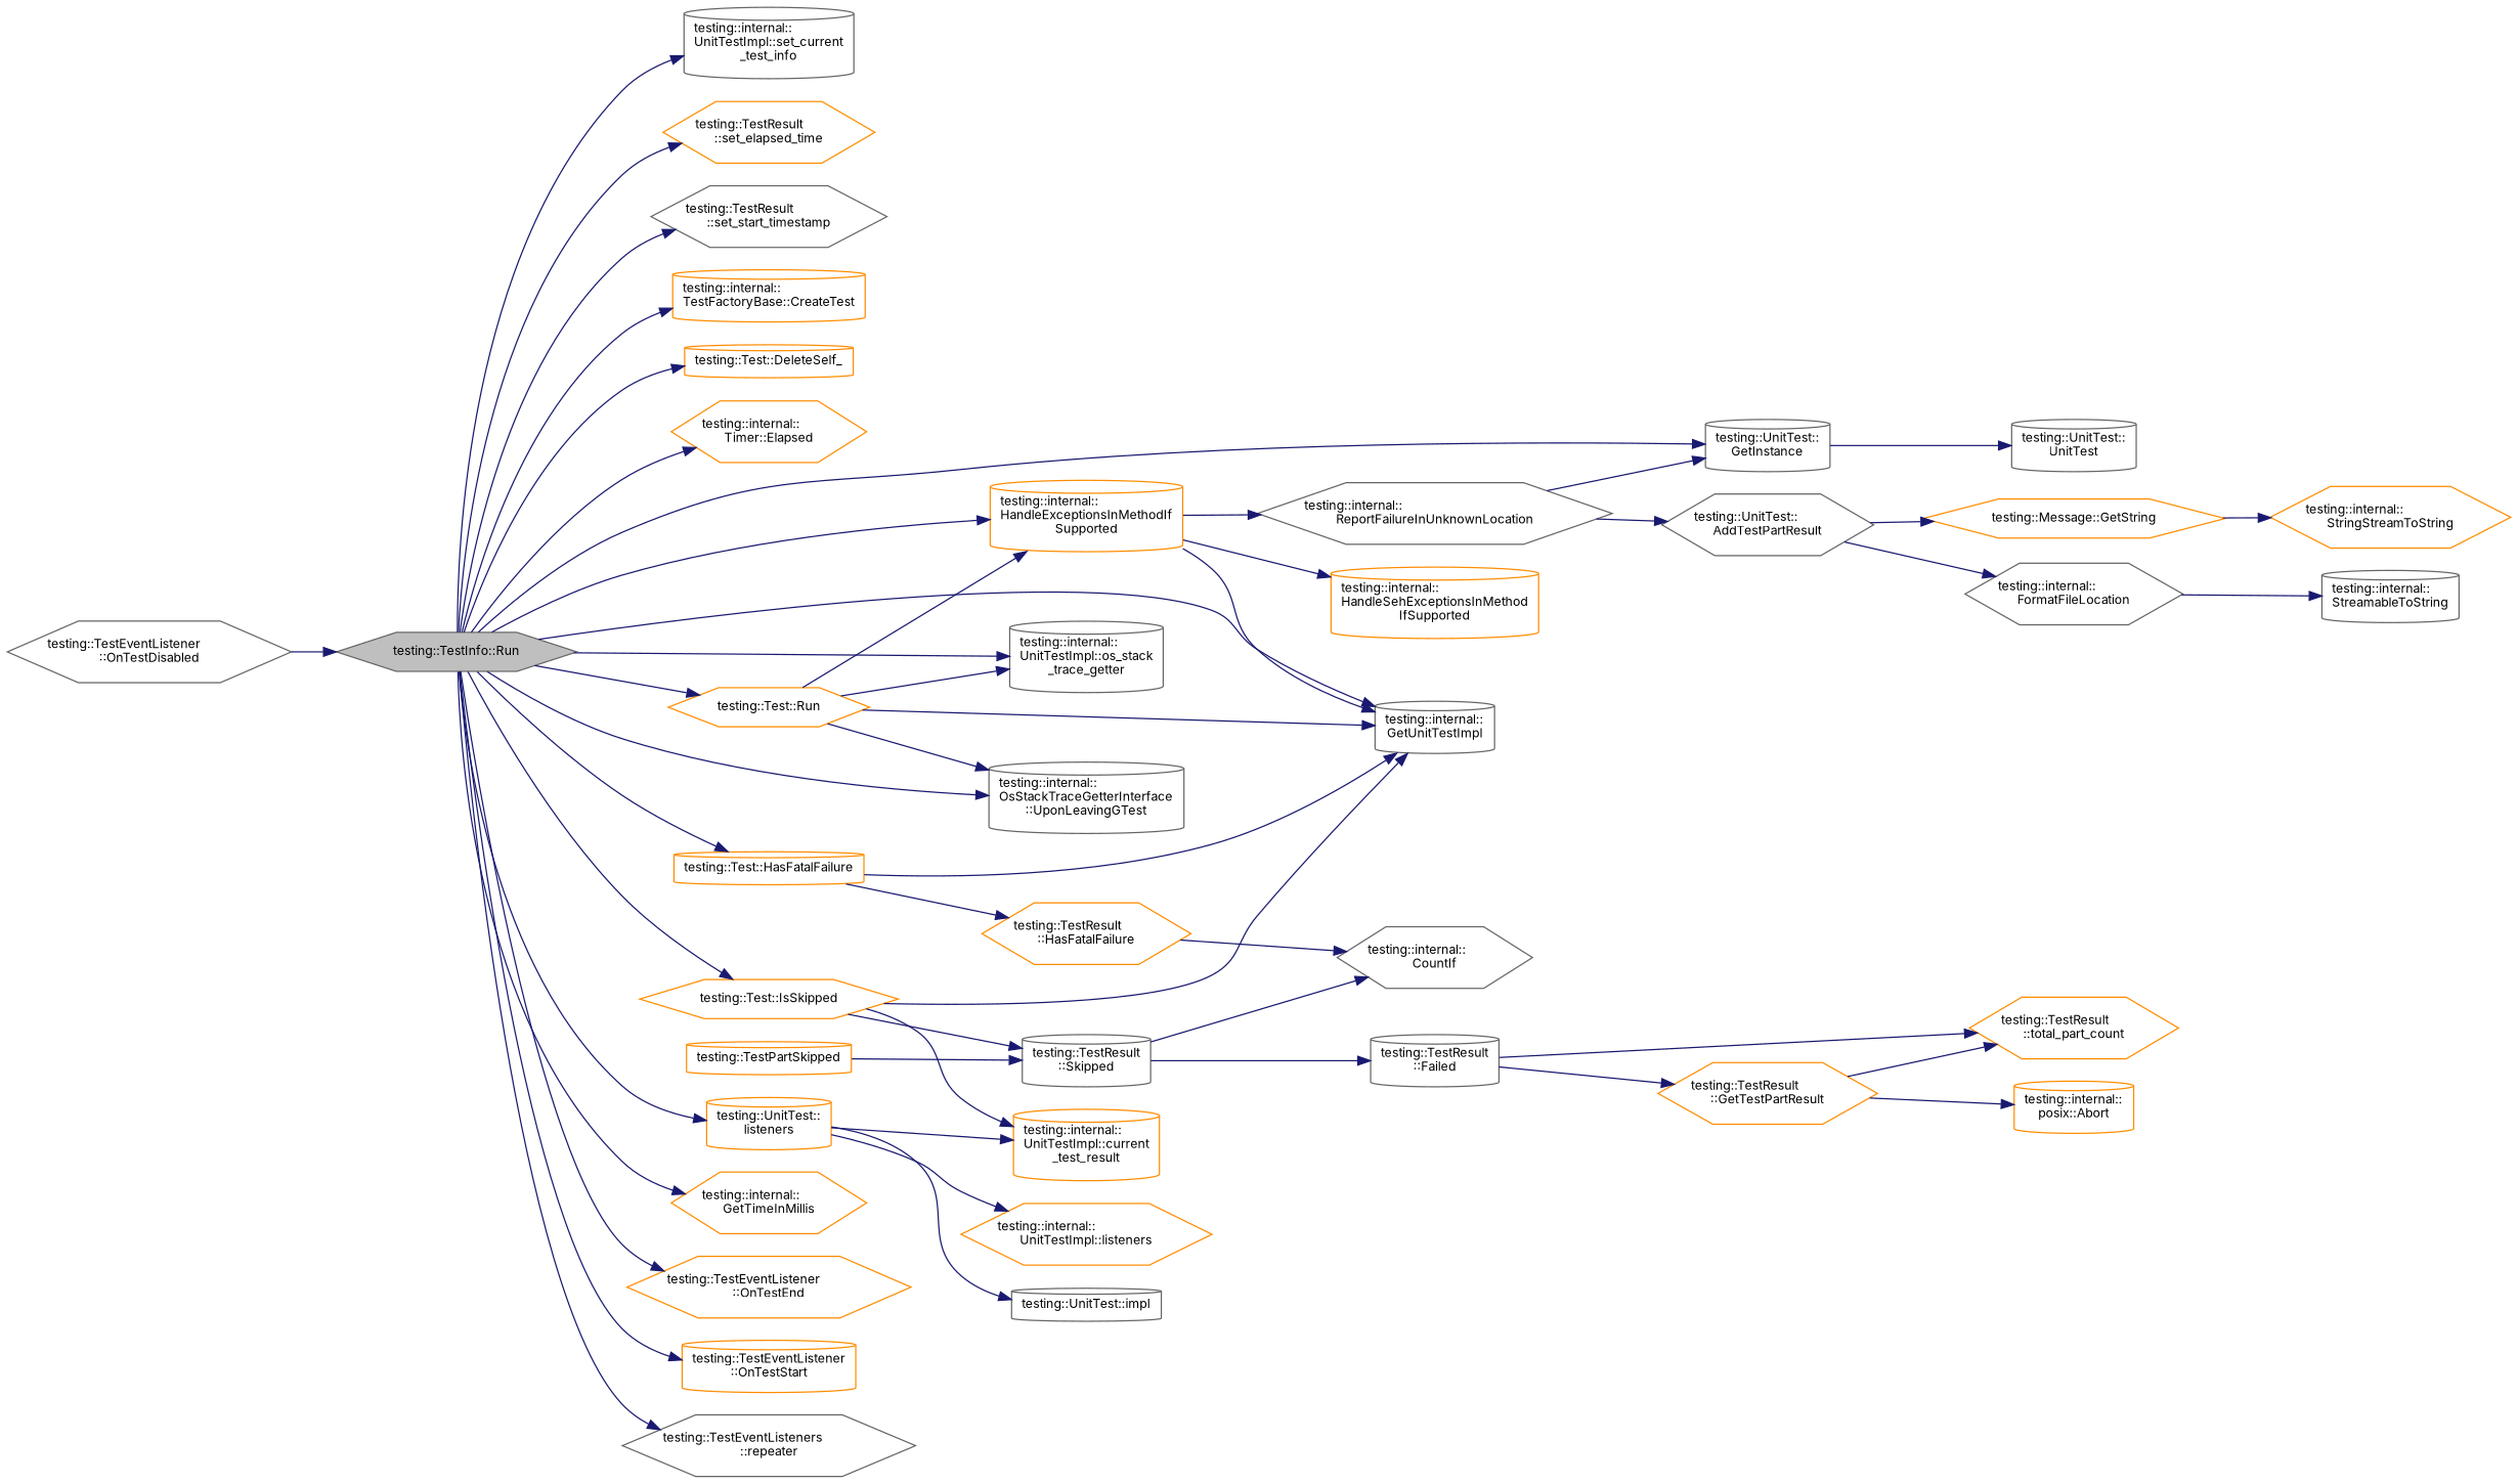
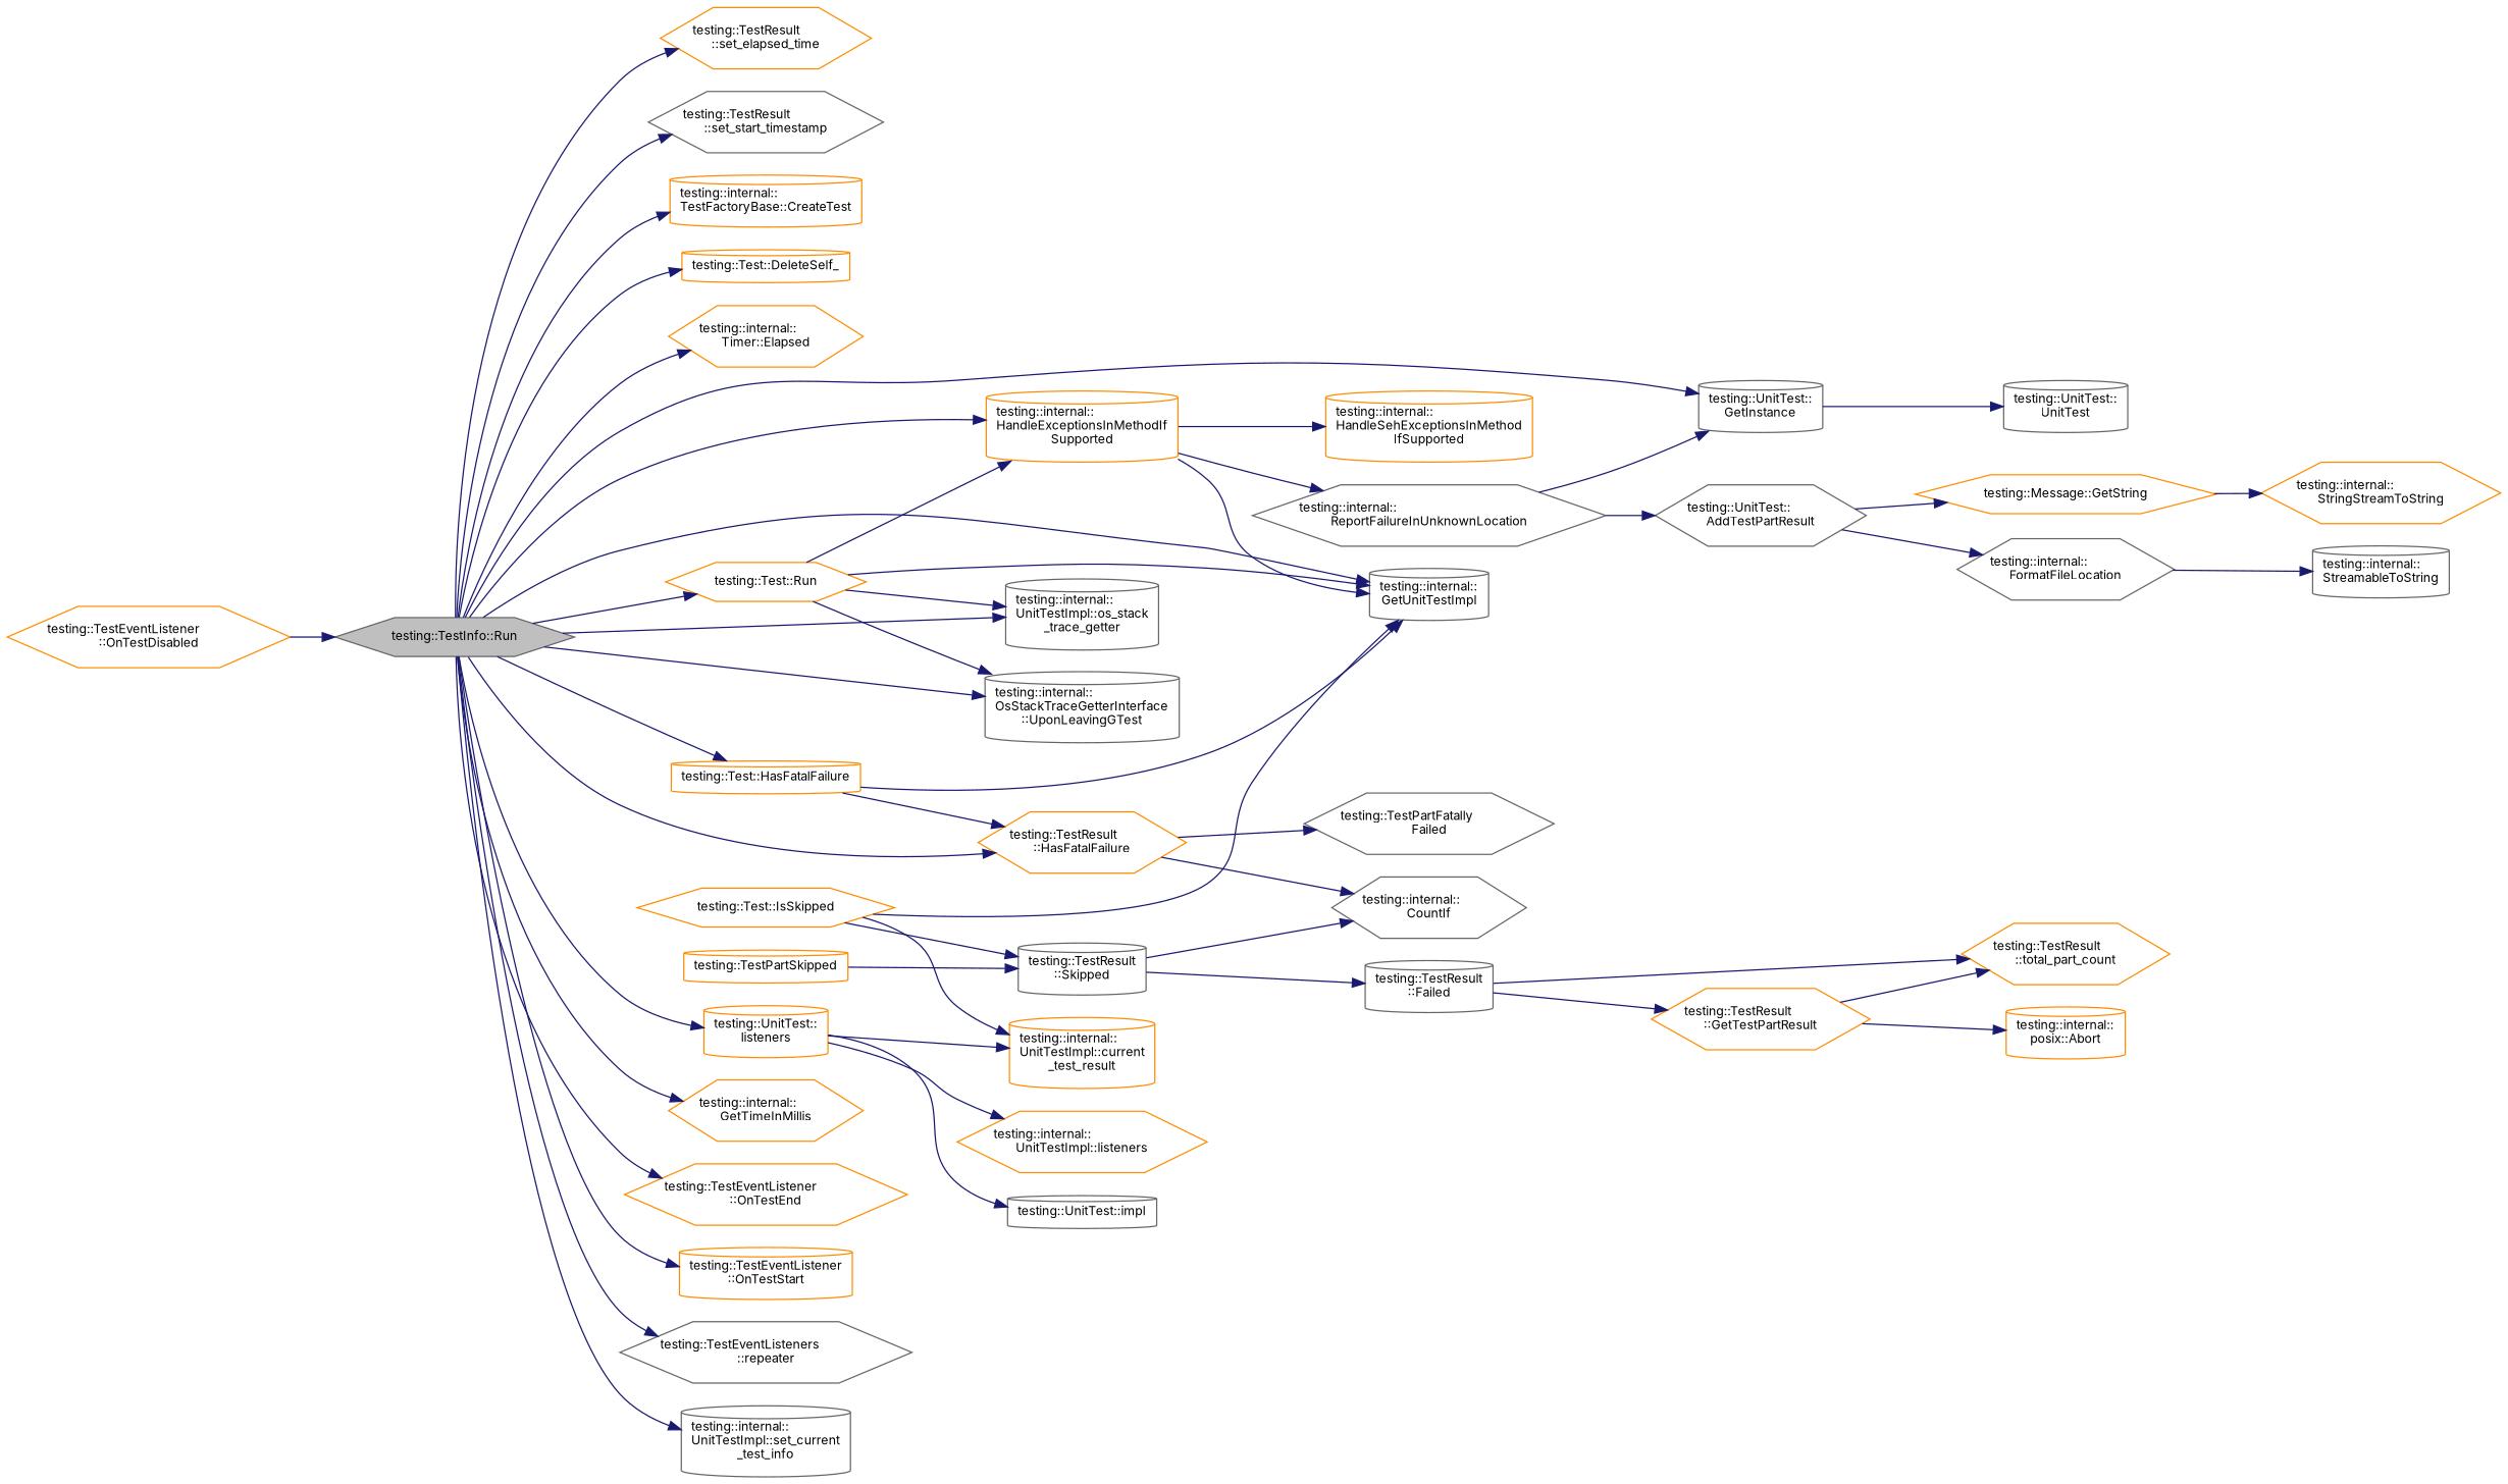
  digraph {
    fontname=Inter
    rankdir=LR
    node [color=darkorange fontname=Inter fontsize=10 shape=hexagon]
    edge [color=midnightblue fontname=Inter fontsize=10 labelfontname=Helvetica labelfontsize=10 style=solid]
    n1 [color=gray40 fillcolor=grey75 fontcolor=black height=0.2 label="testing::TestInfo::Run" style=filled width=0.4]
    n2 [height=0.2 label="testing::internal::\lTestFactoryBase::CreateTest" shape=cylinder width=0.4]
    n3 [height=0.2 label="testing::Test::DeleteSelf_" shape=cylinder width=0.4]
    n4 [height=0.2 label="testing::internal::\lTimer::Elapsed" width=0.4]
    n5 [color=gray40 height=0.2 label="testing::UnitTest::\lGetInstance" shape=cylinder width=0.4]
    n6 [height=0.2 label="testing::internal::\lGetTimeInMillis" width=0.4]
    n7 [color=gray40 height=0.2 label="testing::internal::\lGetUnitTestImpl" shape=cylinder width=0.4]
    n8 [height=0.2 label="testing::internal::\lHandleExceptionsInMethodIf\lSupported" shape=cylinder width=0.4]
    n9 [height=0.2 label="testing::Test::HasFatalFailure" shape=cylinder width=0.4]
    n10 [height=0.2 label="testing::Test::IsSkipped" width=0.4]
    n11 [height=0.2 label="testing::UnitTest::\llisteners" shape=cylinder width=0.4]
    n12 [height=0.2 label="testing::TestEventListener\l::OnTestEnd" width=0.4]
    n13 [height=0.2 label="testing::TestEventListener\l::OnTestStart" shape=cylinder width=0.4]
    n14 [color=gray40 height=0.2 label="testing::internal::\lUnitTestImpl::os_stack\l_trace_getter" shape=cylinder width=0.4]
    n15 [color=gray40 height=0.2 label="testing::TestEventListeners\l::repeater" width=0.4]
    n16 [height=0.2 label="testing::Test::Run" width=0.4]
    n17 [color=gray40 height=0.2 label="testing::internal::\lOsStackTraceGetterInterface\l::UponLeavingGTest" shape=cylinder width=0.4]
    n18 [color=gray40 height=0.2 label="testing::internal::\lUnitTestImpl::set_current\l_test_info" shape=cylinder width=0.4]
    n19 [height=0.2 label="testing::TestResult\l::set_elapsed_time" width=0.4]
    n20 [color=gray40 height=0.2 label="testing::TestResult\l::set_start_timestamp" width=0.4]
    n21 [color=gray40 height=0.2 label="testing::UnitTest::\lUnitTest" shape=cylinder width=0.4]
    n22 [height=0.2 label="testing::internal::\lHandleSehExceptionsInMethod\lIfSupported" shape=cylinder width=0.4]
    n23 [color=gray40 height=0.2 label="testing::internal::\lReportFailureInUnknownLocation" width=0.4]
    n24 [height=0.2 label="testing::TestResult\l::HasFatalFailure" width=0.4]
    n25 [height=0.2 label="testing::internal::\lUnitTestImpl::current\l_test_result" shape=cylinder width=0.4]
    n26 [color=gray40 height=0.2 label="testing::TestResult\l::Skipped" shape=cylinder width=0.4]
    n27 [color=gray40 height=0.2 label="testing::UnitTest::impl" shape=cylinder width=0.4]
    n28 [height=0.2 label="testing::internal::\lUnitTestImpl::listeners" width=0.4]
-   n29 [color=gray40 height=0.2 label="testing::TestEventListener\l::OnTestDisabled" width=0.4]
+   n29 [height=0.2 label="testing::TestEventListener\l::OnTestDisabled" width=0.4]
    n30 [color=gray40 height=0.2 label="testing::UnitTest::\lAddTestPartResult" width=0.4]
    n31 [color=gray40 height=0.2 label="testing::internal::\lFormatFileLocation" width=0.4]
    n32 [height=0.2 label="testing::Message::GetString" width=0.4]
    n33 [color=gray40 height=0.2 label="testing::internal::\lStreamableToString" shape=cylinder width=0.4]
    n34 [height=0.2 label="testing::internal::\lStringStreamToString" width=0.4]
    n35 [color=gray40 height=0.2 label="testing::internal::\lCountIf" width=0.4]
+   n36 [color=gray40 height=0.2 label="testing::TestPartFatally\lFailed" width=0.4]
    n37 [color=gray40 height=0.2 label="testing::TestResult\l::Failed" shape=cylinder width=0.4]
    n38 [height=0.2 label="testing::TestResult\l::GetTestPartResult" width=0.4]
    n39 [height=0.2 label="testing::TestResult\l::total_part_count" width=0.4]
    n40 [height=0.2 label="testing::TestPartSkipped" shape=cylinder width=0.4]
    n41 [height=0.2 label="testing::internal::\lposix::Abort" shape=cylinder width=0.4]
    n1 -> n2
    n1 -> n3
    n1 -> n4
    n1 -> n5
    n1 -> n6
    n1 -> n7
    n1 -> n8
    n1 -> n9
-   n1 -> n10
+   n1 -> n24
    n1 -> n11
    n1 -> n12
    n1 -> n13
    n1 -> n14
    n1 -> n15
    n1 -> n16
    n1 -> n17
    n1 -> n18
    n1 -> n19
    n1 -> n20
    n5 -> n21
    n8 -> n7
    n8 -> n22
    n8 -> n23
    n9 -> n7
    n9 -> n24
    n10 -> n7
    n10 -> n25
    n10 -> n26
    n11 -> n25
    n11 -> n27
    n11 -> n28
    n16 -> n7
    n16 -> n8
    n16 -> n14
    n16 -> n17
    n23 -> n5
    n23 -> n30
    n24 -> n35
+   n24 -> n36
    n26 -> n35
    n26 -> n37
    n29 -> n1
    n30 -> n31
    n30 -> n32
    n31 -> n33
    n32 -> n34
    n37 -> n38
    n37 -> n39
    n38 -> n39
    n38 -> n41
    n40 -> n26
  }
